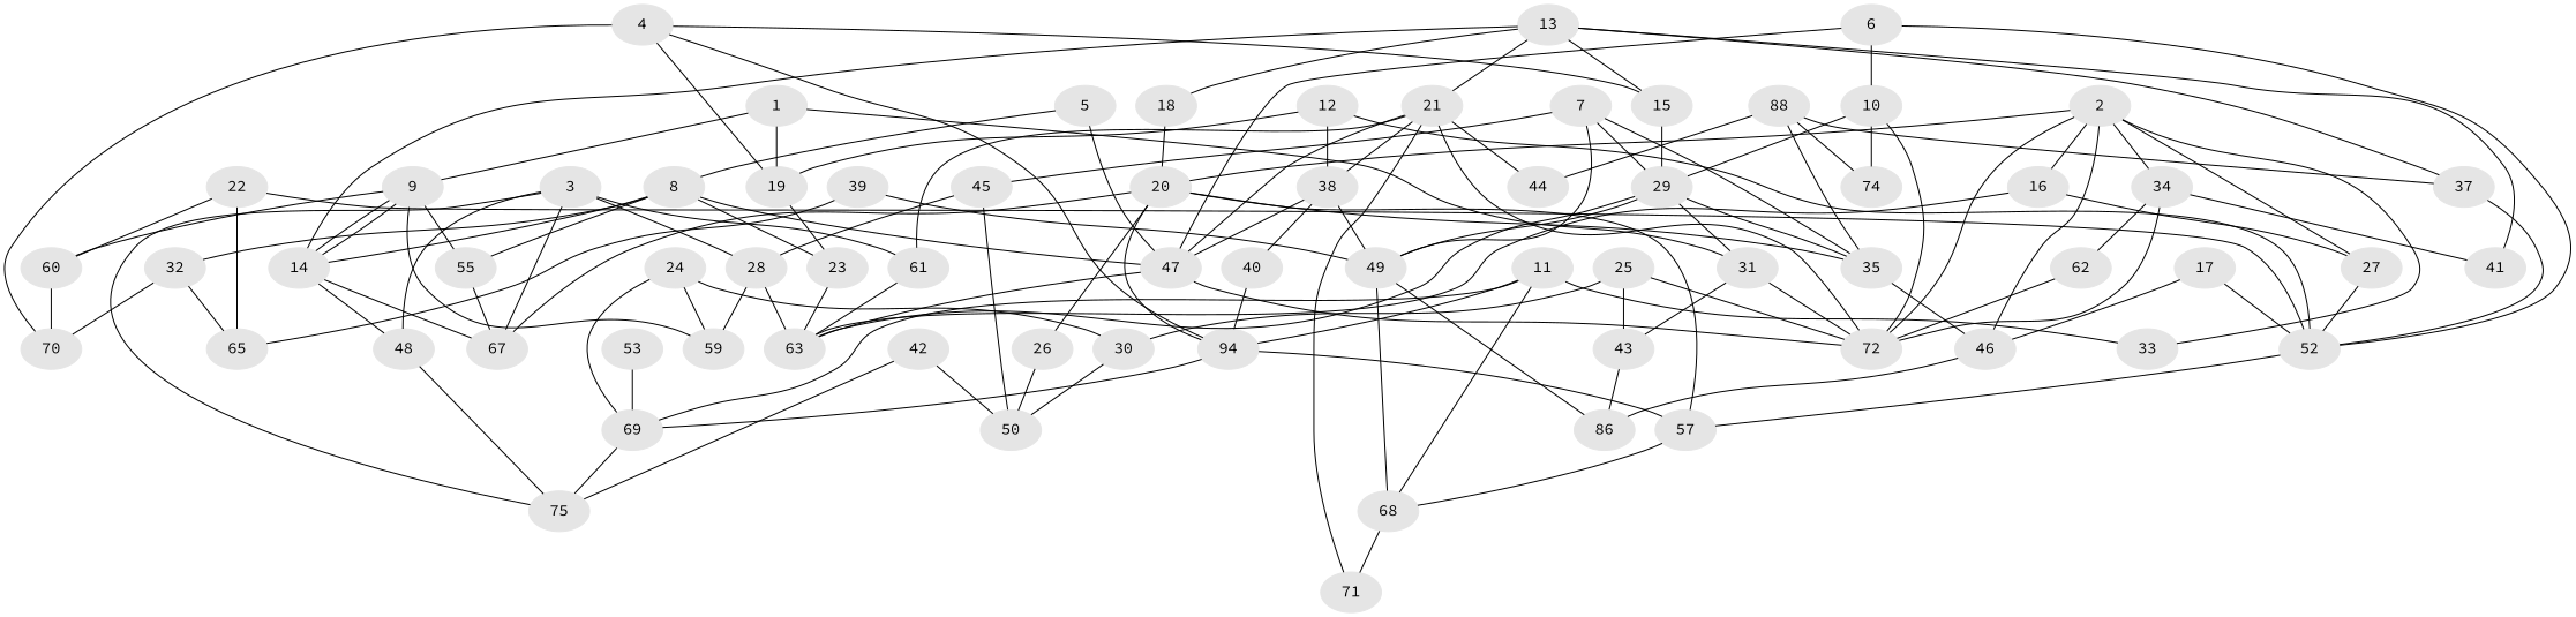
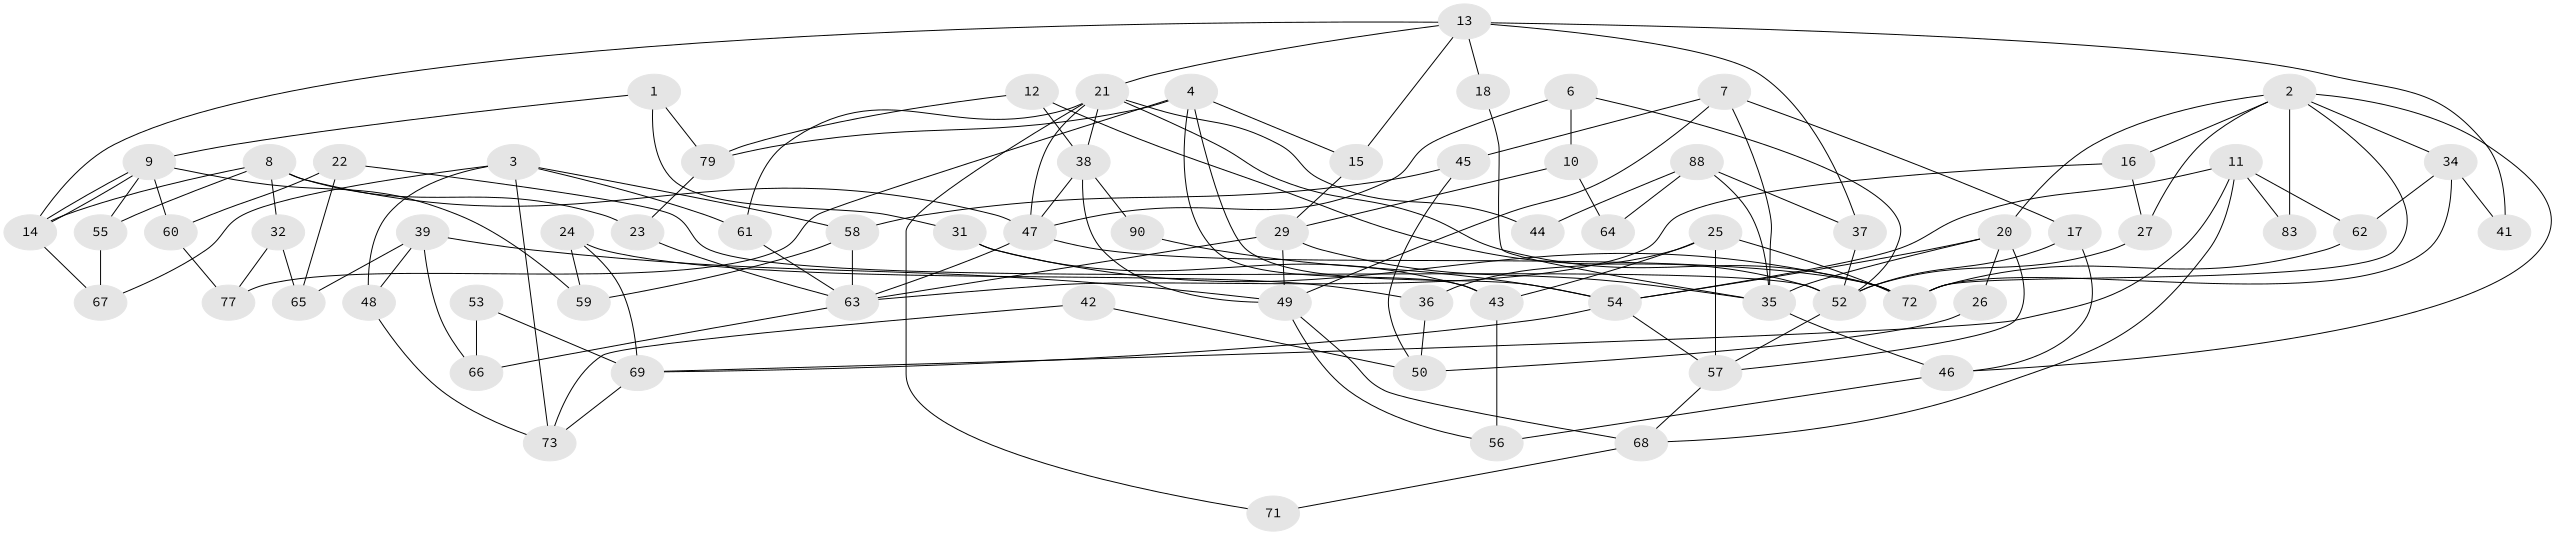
  graph {
    fontname="Source Code Pro"
    node [color=gray90 fontname="Source Code Pro" style=filled]
    edge [fontname="Source Code Pro"]
    1
    9
-   19
+   19 [label=79]
    31
    14
    55
    59
    60
    23
    72
    43
    2
    16
    20
    27
-   33
+   33 [label=83]
    34
    46
    63
    67
-   54 [label=94]
+   54
    35
    26
    57
    52
    62
    41
-   56 [label=86]
+   56
    3
    48
-   58 [label=28]
+   58
    61
-   73 [label=75]
+   73
    4
    15
-   70
+   70 [label=77]
    29
    69
-   5
    8
    47
    32
    6
    10
-   64 [label=74]
+   64
    7
    45
    49
    50
    68
    65
    11
    71
    12
    38
-   40
+   40 [label=90]
    13
    18
    21
    37
    44
+   66
    17
    22
    24
-   30
+   30 [label=36]
    25
    n68 [label=88]
    39
    42
    53
    1 -- 9
    1 -- 19
    1 -- 31
    9 -- 14
    9 -- 14
    9 -- 55
    9 -- 59
    9 -- 60
    19 -- 23
    31 -- 72
    31 -- 43
    14 -- 67
    55 -- 67
    60 -- 70
    23 -- 63
    43 -- 56
    2 -- 72
    2 -- 16
    2 -- 20
    2 -- 27
    2 -- 33
    2 -- 34
    2 -- 46
    16 -- 27
    16 -- 63
-   20 -- 67
    20 -- 54
    20 -- 35
    20 -- 26
    20 -- 57
    27 -- 52
    34 -- 72
    34 -- 62
    34 -- 41
    46 -- 56
+   63 -- 66
    54 -- 57
    54 -- 69
    35 -- 46
    26 -- 50
    57 -- 68
    52 -- 57
    62 -- 72
    3 -- 67
    3 -- 48
    3 -- 58
    3 -- 61
    3 -- 73
    48 -- 73
    58 -- 59
    58 -- 63
    61 -- 63
    4 -- 19
+   4 -- 43
    4 -- 54
    4 -- 15
    4 -- 70
    15 -- 29
-   29 -- 31
    29 -- 63
    29 -- 35
    29 -- 49
    69 -- 73
-   5 -- 8
-   5 -- 47
    8 -- 14
    8 -- 55
    8 -- 23
    8 -- 47
    8 -- 32
    47 -- 72
    47 -- 63
    32 -- 70
    32 -- 65
    6 -- 52
    6 -- 47
    6 -- 10
-   10 -- 72
    10 -- 29
    10 -- 64
    7 -- 35
-   7 -- 29
+   7 -- 17
    7 -- 45
    7 -- 49
    45 -- 58
    45 -- 50
    49 -- 56
    49 -- 68
    68 -- 71
    11 -- 33
    11 -- 54
+   11 -- 62
    11 -- 69
    11 -- 68
    12 -- 19
    12 -- 52
    12 -- 38
    38 -- 47
    38 -- 49
    38 -- 40
    40 -- 54
    13 -- 14
    13 -- 41
    13 -- 15
    13 -- 18
    13 -- 21
    13 -- 37
-   18 -- 20
+   18 -- 35
    21 -- 72
    21 -- 61
    21 -- 47
    21 -- 71
    21 -- 38
    21 -- 44
    37 -- 52
    17 -- 46
    17 -- 52
    22 -- 60
    22 -- 52
    22 -- 65
    24 -- 59
    24 -- 69
    24 -- 30
    30 -- 50
    25 -- 72
    25 -- 43
+   25 -- 57
    25 -- 30
    n68 -- 35
    n68 -- 64
    n68 -- 37
    n68 -- 44
-   14 -- 48
+   39 -- 48
    39 -- 49
    39 -- 65
+   39 -- 66
    42 -- 73
    42 -- 50
    53 -- 69
+   53 -- 66
  }
